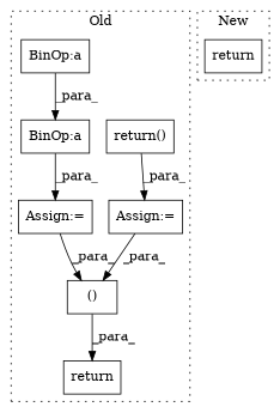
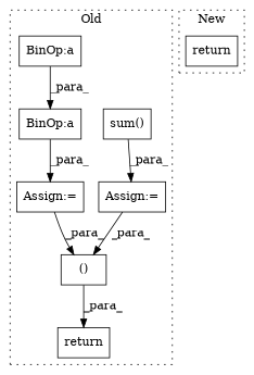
  digraph {
    node [a=93 l=3 shape=box]
-   n1 [a=75 l="37,1" label="return()" s="9387,9425"]
+   n1 [a=75 l="37,1" label="sum()" s="9387,9425"]
    n2 [l=7 label=return s=9443]
    n3 [a=68 label="Assign:=" s=9334]
    n4 [a=68 label="Assign:=" s=9384]
    n5 [a=82 label="BinOp:a" s=9359]
    n6 [a=82 l=26 label="BinOp:a" s=9342]
    n7 [a=54 l=4 label="()" s=9451]
    n8 [l=7 label=return s=9745]
    subgraph cluster_1 {
      label=Old
      style=dotted
      n1
      n2
      n3
      n4
      n5
      n6
      n7
    }
    subgraph cluster_2 {
      label=New
      style=dotted
      n8
    }
    n1 -> n4 [label=_para_]
    n3 -> n7 [label=_para_]
    n4 -> n7 [label=_para_]
    n5 -> n6 [label=_para_]
    n6 -> n3 [label=_para_]
    n7 -> n2 [label=_para_]
  }
